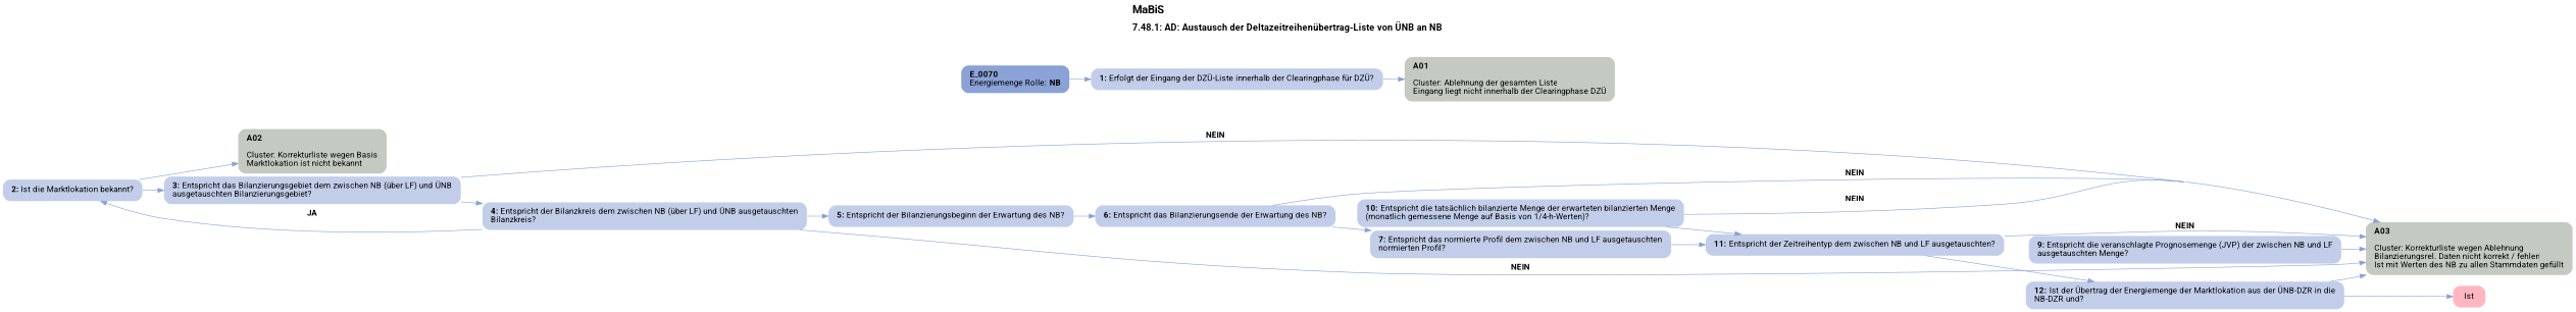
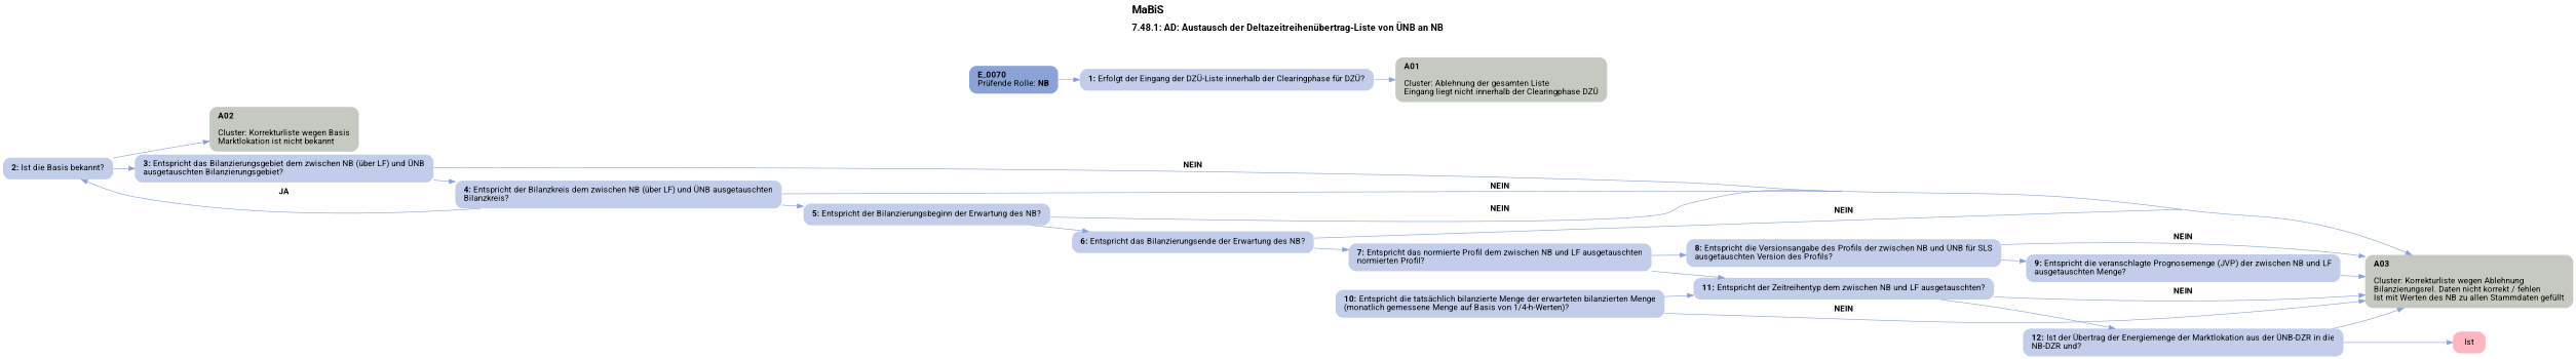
  digraph {
    concentrate=true
    fontname=Roboto
    fontsize=12
    label=<<B><FONT POINT-SIZE="18">MaBiS</FONT></B><BR align="left"/><BR/><B><FONT POINT-SIZE="16">7.48.1: AD: Austausch der Deltazeitreihenübertrag-Liste von ÜNB an NB</FONT></B><BR align="left"/><BR/><BR/><BR/>>
    labelloc=t
    pack=true
    packmode=array
    rankdir=LR
    node [fillcolor="#c2cee9" fontname=Roboto margin="0.2,0.12" penwidth=0.0 shape=box style="filled,rounded"]
    edge [color="#88a0d6" fontname=Roboto]
-   n1 [fillcolor="#8ba2d7" label=<<B>E_0070</B><BR align="left"/><FONT>Energiemenge Rolle: <B>NB</B></FONT><BR align="center"/>>]
+   n1 [fillcolor="#8ba2d7" label=<<B>E_0070</B><BR align="left"/><FONT>Prüfende Rolle: <B>NB</B></FONT><BR align="center"/>>]
    n2 [label=<<B>1: </B>Erfolgt der Eingang der DZÜ-Liste innerhalb der Clearingphase für DZÜ?<BR align="left"/>>]
    n3 [fillcolor="#c4cac1" label=<<B>A01</B><BR align="left"/><BR align="left"/><FONT>Cluster: Ablehnung der gesamten Liste<BR align="left"/>Eingang liegt nicht innerhalb der Clearingphase DZÜ<BR align="left"/></FONT>>]
-   n4 [label=<<B>2: </B>Ist die Marktlokation bekannt?<BR align="left"/>>]
+   n4 [label=<<B>2: </B>Ist die Basis bekannt?<BR align="left"/>>]
    n5 [fillcolor="#c4cac1" label=<<B>A02</B><BR align="left"/><BR align="left"/><FONT>Cluster: Korrekturliste wegen Basis<BR align="left"/>Marktlokation ist nicht bekannt<BR align="left"/></FONT>>]
    n6 [label=<<B>3: </B>Entspricht das Bilanzierungsgebiet dem zwischen NB (über LF) und ÜNB<BR align="left"/>ausgetauschten Bilanzierungsgebiet?<BR align="left"/>>]
    n7 [fillcolor="#c4cac1" label=<<B>A03</B><BR align="left"/><BR align="left"/><FONT>Cluster: Korrekturliste wegen Ablehnung<BR align="left"/>Bilanzierungsrel. Daten nicht korrekt / fehlen<BR align="left"/>Ist mit Werten des NB zu allen Stammdaten gefüllt<BR align="left"/></FONT>>]
    n8 [label=<<B>4: </B>Entspricht der Bilanzkreis dem zwischen NB (über LF) und ÜNB ausgetauschten<BR align="left"/>Bilanzkreis?<BR align="left"/>>]
    n9 [label=<<B>5: </B>Entspricht der Bilanzierungsbeginn der Erwartung des NB?<BR align="left"/>>]
    n10 [label=<<B>6: </B>Entspricht das Bilanzierungsende der Erwartung des NB?<BR align="left"/>>]
    n11 [label=<<B>7: </B>Entspricht das normierte Profil dem zwischen NB und LF ausgetauschten<BR align="left"/>normierten Profil?<BR align="left"/>>]
+   n12 [label=<<B>8: </B>Entspricht die Versionsangabe des Profils der zwischen NB und ÜNB für SLS<BR align="left"/>ausgetauschten Version des Profils?<BR align="left"/>>]
    n13 [label=<<B>11: </B>Entspricht der Zeitreihentyp dem zwischen NB und LF ausgetauschten?<BR align="left"/>>]
    n14 [label=<<B>9: </B>Entspricht die veranschlagte Prognosemenge (JVP) der zwischen NB und LF<BR align="left"/>ausgetauschten Menge?<BR align="left"/>>]
    n15 [label=<<B>10: </B>Entspricht die tatsächlich bilanzierte Menge der erwarteten bilanzierten Menge<BR align="left"/>(monatlich gemessene Menge auf Basis von 1/4-h-Werten)?<BR align="left"/>>]
    n16 [label=<<B>12: </B>Ist der Übertrag der Energiemenge der Marktlokation aus der ÜNB-DZR in die<BR align="left"/>NB-DZR und?<BR align="left"/>>]
    n17 [color=darkgreen fillcolor=lightpink label=Ist]
    n1 -> n2
    n2 -> n3 [label=<<B>NEIN</B>>]
    n4 -> n5 [label=<<B>NEIN</B>>]
    n4 -> n6 [label=<<B>JA</B>>]
    n6 -> n7 [label=<<B>NEIN</B>>]
    n6 -> n8 [label=<<B>JA</B>>]
    n8 -> n4 [label=<<B>JA</B>>]
    n8 -> n7 [label=<<B>NEIN</B>>]
    n8 -> n9 [label=<<B>JA</B>>]
+   n9 -> n7 [label=<<B>NEIN</B>>]
    n9 -> n10 [label=<<B>JA</B>>]
    n10 -> n7 [label=<<B>NEIN</B>>]
    n10 -> n11 [label=<<B>JA</B>>]
+   n11 -> n12 [label=<<B>JA</B>>]
    n11 -> n13 [label=<<B>NEIN</B>>]
+   n12 -> n7 [label=<<B>NEIN</B>>]
+   n12 -> n14 [label=<<B>JA</B>>]
    n13 -> n7 [label=<<B>NEIN</B>>]
    n13 -> n16 [label=<<B>JA</B>>]
    n14 -> n7 [label=<<B>NEIN</B>>]
    n15 -> n7 [label=<<B>NEIN</B>>]
    n15 -> n13 [label=<<B>JA</B>>]
    n16 -> n7 [label=<<B>NEIN</B>>]
    n16 -> n17 [label=<<B>JA</B>>]
  }
